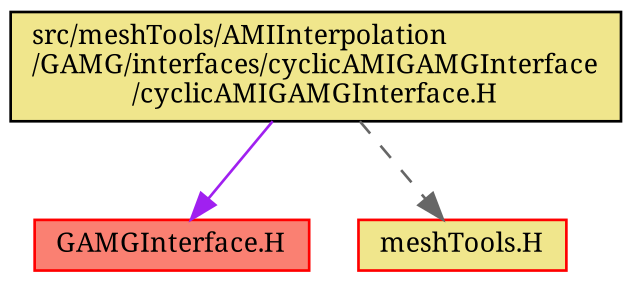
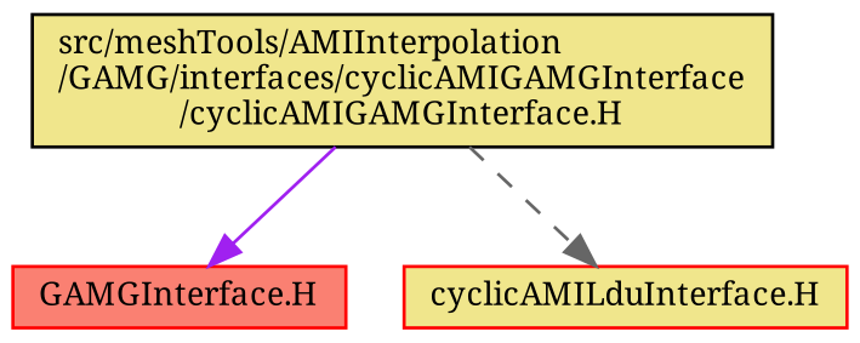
  digraph {
    fontname="Noto Serif"
    node [color=red fillcolor=khaki fontname="Noto Serif" fontsize=10 shape=record style=filled]
    edge [fontname="Noto Serif" fontsize=10 labelfontname=Helvetica labelfontsize=10]
    n1 [color=black fontcolor=black height=0.2 label="src/meshTools/AMIInterpolation\l/GAMG/interfaces/cyclicAMIGAMGInterface\l/cyclicAMIGAMGInterface.H" width=0.4]
    n2 [height=0.2 label="GAMGInterface.H" width=0.4 fillcolor=salmon]
-   n3 [height=0.2 label="meshTools.H" width=0.4]
+   n3 [height=0.2 label="cyclicAMILduInterface.H" width=0.4]
    n1 -> n2 [color=purple style=solid]
    n1 -> n3 [color=gray40 style=dashed]
  }
